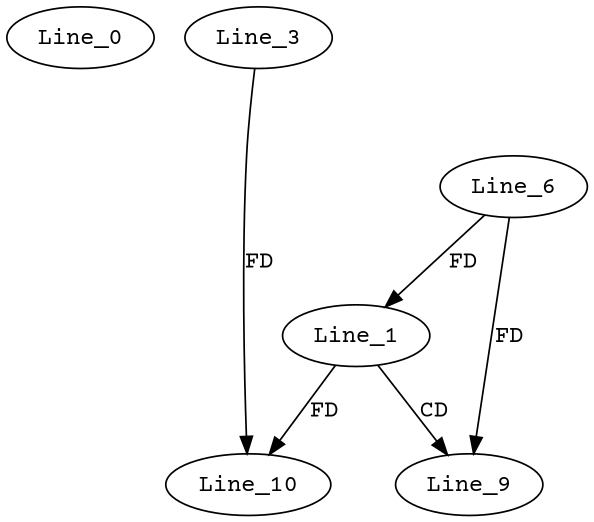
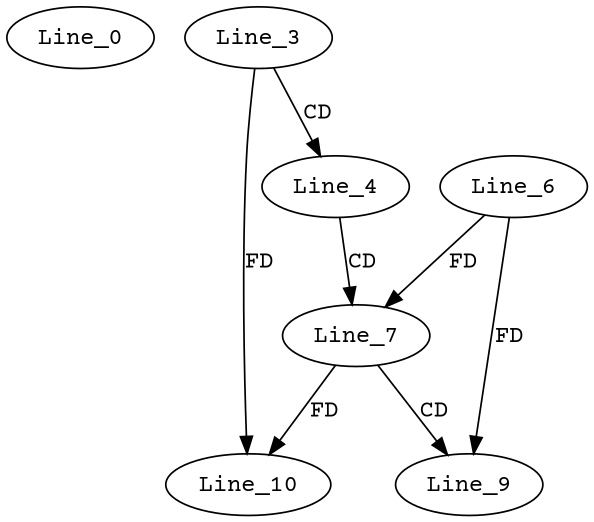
  digraph {
    fontname="Courier Prime"
    node [fontname="Courier Prime"]
    edge [fontname="Courier Prime"]
    Line_0
    Line_3
+   Line_4
    Line_10
-   Line_7 [label=Line_1]
+   Line_7
    Line_6
    Line_9
+   Line_3 -> Line_4 [label=CD]
    Line_3 -> Line_10 [label=FD]
+   Line_4 -> Line_7 [label=CD]
    Line_7 -> Line_10 [label=FD]
    Line_7 -> Line_9 [label=CD]
    Line_6 -> Line_7 [label=FD]
    Line_6 -> Line_9 [label=FD]
  }
